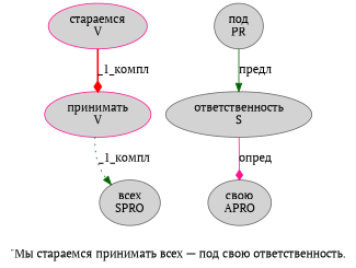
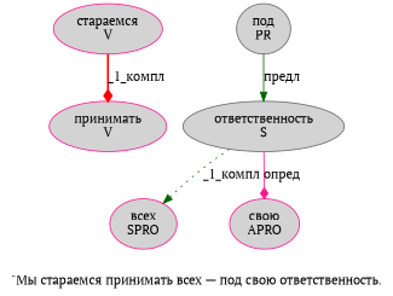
  digraph {
    fontname="PT Serif"
    label="\"Мы стараемся принимать всех — под свою ответственность."
    node [color=deeppink fillcolor=lightgray fontname="PT Serif" penwidth=1 shape=ellipse style=filled]
    edge [arrowhead=diamond color=darkgreen fontname="PT Serif" style=solid]
    n1 [label="стараемся\nV"]
    n2 [label="принимать\nV"]
-   n3 [color=gray40 label="всех\nSPRO"]
+   n3 [label="всех\nSPRO"]
    n4 [color=gray40 label="под\nPR"]
    n5 [color=gray40 label="ответственность\nS"]
-   n6 [color=gray40 label="свою\nAPRO"]
+   n6 [label="свою\nAPRO"]
    n1 -> n2 [color=red label="_1_компл" style=bold]
-   n2 -> n3 [arrowhead=normal label="_1_компл" style=dotted]
+   n5 -> n3 [arrowhead=normal label="_1_компл" style=dotted]
    n4 -> n5 [arrowhead=normal label="предл"]
    n5 -> n6 [color=deeppink label="опред"]
  }
